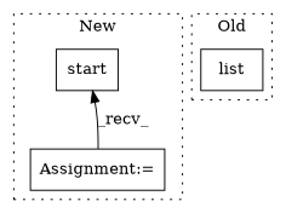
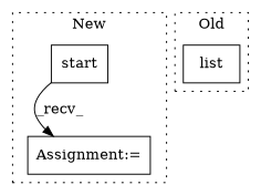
  digraph {
    node [a=32 shape=box]
    n1 [l=7 label=start s=27445]
    n2 [a=7 l=1 label="Assignment:=" s=27343]
    n3 [l="5,1" label=list s="26816,26856"]
    subgraph cluster_1 {
      label=New
      style=dotted
      n1
      n2
    }
    subgraph cluster_2 {
      label=Old
      style=dotted
      n3
    }
-   n2 -> n1 [label=_recv_]
+   n1 -> n2 [label=_recv_]
  }
